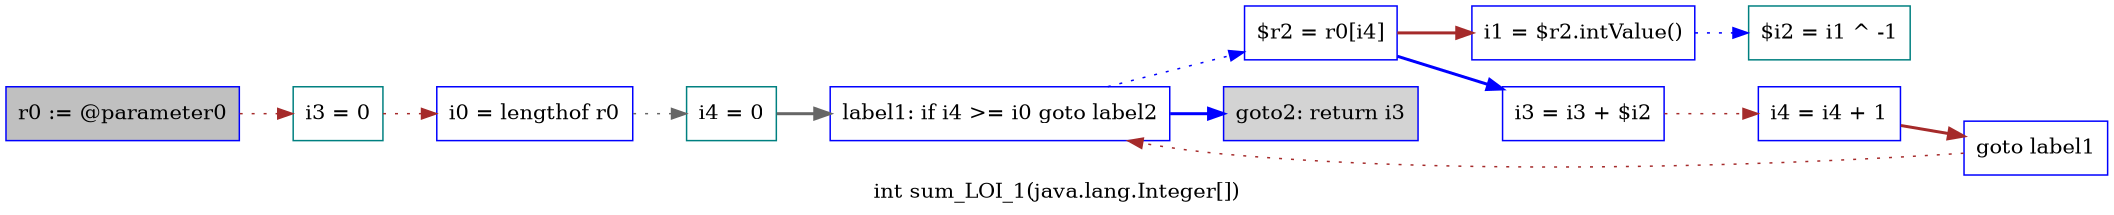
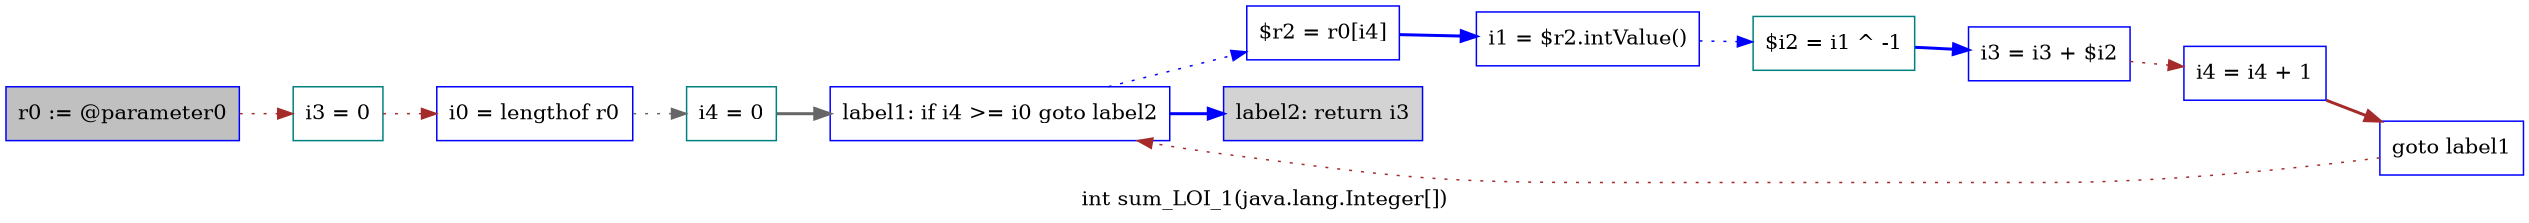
  digraph {
    label="int sum_LOI_1(java.lang.Integer[])"
    rankdir=LR
    node [color=blue shape=box]
    edge [color=brown style=dotted]
    n1 [fillcolor=gray label="r0 := @parameter0" style=filled]
    n2 [color=teal label="i3 = 0"]
    n3 [label="i0 = lengthof r0"]
    n4 [color=teal label="i4 = 0"]
    n5 [label="label1: if i4 >= i0 goto label2"]
    n6 [label="$r2 = r0[i4]"]
-   n7 [fillcolor=lightgray label="goto2: return i3" style=filled]
+   n7 [fillcolor=lightgray label="label2: return i3" style=filled]
    n8 [label="i1 = $r2.intValue()"]
    n9 [color=teal label="$i2 = i1 ^ -1"]
    n10 [label="i3 = i3 + $i2"]
    n11 [label="i4 = i4 + 1"]
    n12 [label="goto label1"]
    n1 -> n2
    n2 -> n3
    n3 -> n4 [color=gray40]
    n4 -> n5 [color=gray40 style=bold]
    n5 -> n6 [color=blue]
    n5 -> n7 [color=blue style=bold]
-   n6 -> n8 [style=bold]
+   n6 -> n8 [color=blue style=bold]
    n8 -> n9 [color=blue]
-   n6 -> n10 [color=blue style=bold]
+   n9 -> n10 [color=blue style=bold]
    n10 -> n11
    n11 -> n12 [style=bold]
    n12 -> n5
  }
